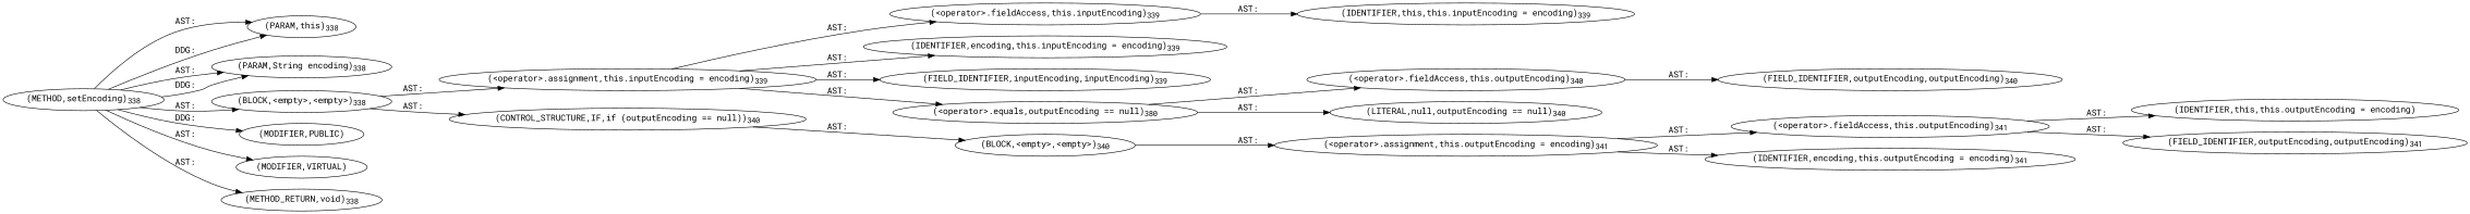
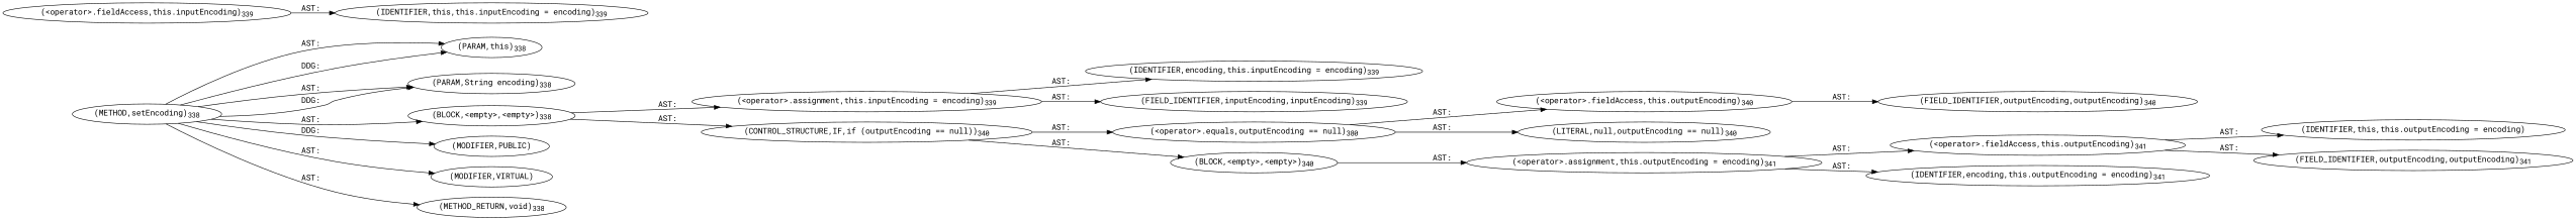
  digraph {
    fontname="Roboto Mono"
    rankdir=LR
    node [fontname="Roboto Mono"]
    edge [fontname="Roboto Mono"]
    n1 [label=<(METHOD,setEncoding)<SUB>338</SUB>>]
    n2 [label=<(PARAM,this)<SUB>338</SUB>>]
    n3 [label=<(PARAM,String encoding)<SUB>338</SUB>>]
    n4 [label=<(BLOCK,&lt;empty&gt;,&lt;empty&gt;)<SUB>338</SUB>>]
    n5 [label=<(MODIFIER,PUBLIC)>]
    n6 [label=<(MODIFIER,VIRTUAL)>]
    n7 [label=<(METHOD_RETURN,void)<SUB>338</SUB>>]
    n8 [label=<(&lt;operator&gt;.assignment,this.inputEncoding = encoding)<SUB>339</SUB>>]
    n9 [label=<(CONTROL_STRUCTURE,IF,if (outputEncoding == null))<SUB>340</SUB>>]
    n10 [label=<(&lt;operator&gt;.fieldAccess,this.inputEncoding)<SUB>339</SUB>>]
    n11 [label=<(IDENTIFIER,encoding,this.inputEncoding = encoding)<SUB>339</SUB>>]
    n12 [label=<(FIELD_IDENTIFIER,inputEncoding,inputEncoding)<SUB>339</SUB>>]
    n13 [label=<(&lt;operator&gt;.equals,outputEncoding == null)<SUB>380</SUB>>]
    n14 [label=<(BLOCK,&lt;empty&gt;,&lt;empty&gt;)<SUB>340</SUB>>]
    n15 [label=<(IDENTIFIER,this,this.inputEncoding = encoding)<SUB>339</SUB>>]
    n16 [label=<(&lt;operator&gt;.fieldAccess,this.outputEncoding)<SUB>340</SUB>>]
    n17 [label=<(LITERAL,null,outputEncoding == null)<SUB>340</SUB>>]
    n18 [label=<(&lt;operator&gt;.assignment,this.outputEncoding = encoding)<SUB>341</SUB>>]
    n19 [label=<(FIELD_IDENTIFIER,outputEncoding,outputEncoding)<SUB>340</SUB>>]
    n20 [label=<(&lt;operator&gt;.fieldAccess,this.outputEncoding)<SUB>341</SUB>>]
    n21 [label=<(IDENTIFIER,encoding,this.outputEncoding = encoding)<SUB>341</SUB>>]
    n22 [label=<(IDENTIFIER,this,this.outputEncoding = encoding)>]
    n23 [label=<(FIELD_IDENTIFIER,outputEncoding,outputEncoding)<SUB>341</SUB>>]
    n1 -> n2 [label="AST: "]
    n1 -> n2 [label="DDG: "]
    n1 -> n3 [label="AST: "]
    n1 -> n3 [label="DDG: "]
    n1 -> n4 [label="AST: "]
    n1 -> n5 [label="DDG: "]
    n1 -> n6 [label="AST: "]
    n1 -> n7 [label="AST: "]
    n4 -> n8 [label="AST: "]
    n4 -> n9 [label="AST: "]
-   n8 -> n10 [label="AST: "]
    n8 -> n11 [label="AST: "]
    n8 -> n12 [label="AST: "]
-   n8 -> n13 [label="AST: "]
+   n9 -> n13 [label="AST: "]
    n9 -> n14 [label="AST: "]
    n10 -> n15 [label="AST: "]
    n13 -> n16 [label="AST: "]
    n13 -> n17 [label="AST: "]
    n14 -> n18 [label="AST: "]
    n16 -> n19 [label="AST: "]
    n18 -> n20 [label="AST: "]
    n18 -> n21 [label="AST: "]
    n20 -> n22 [label="AST: "]
    n20 -> n23 [label="AST: "]
  }
